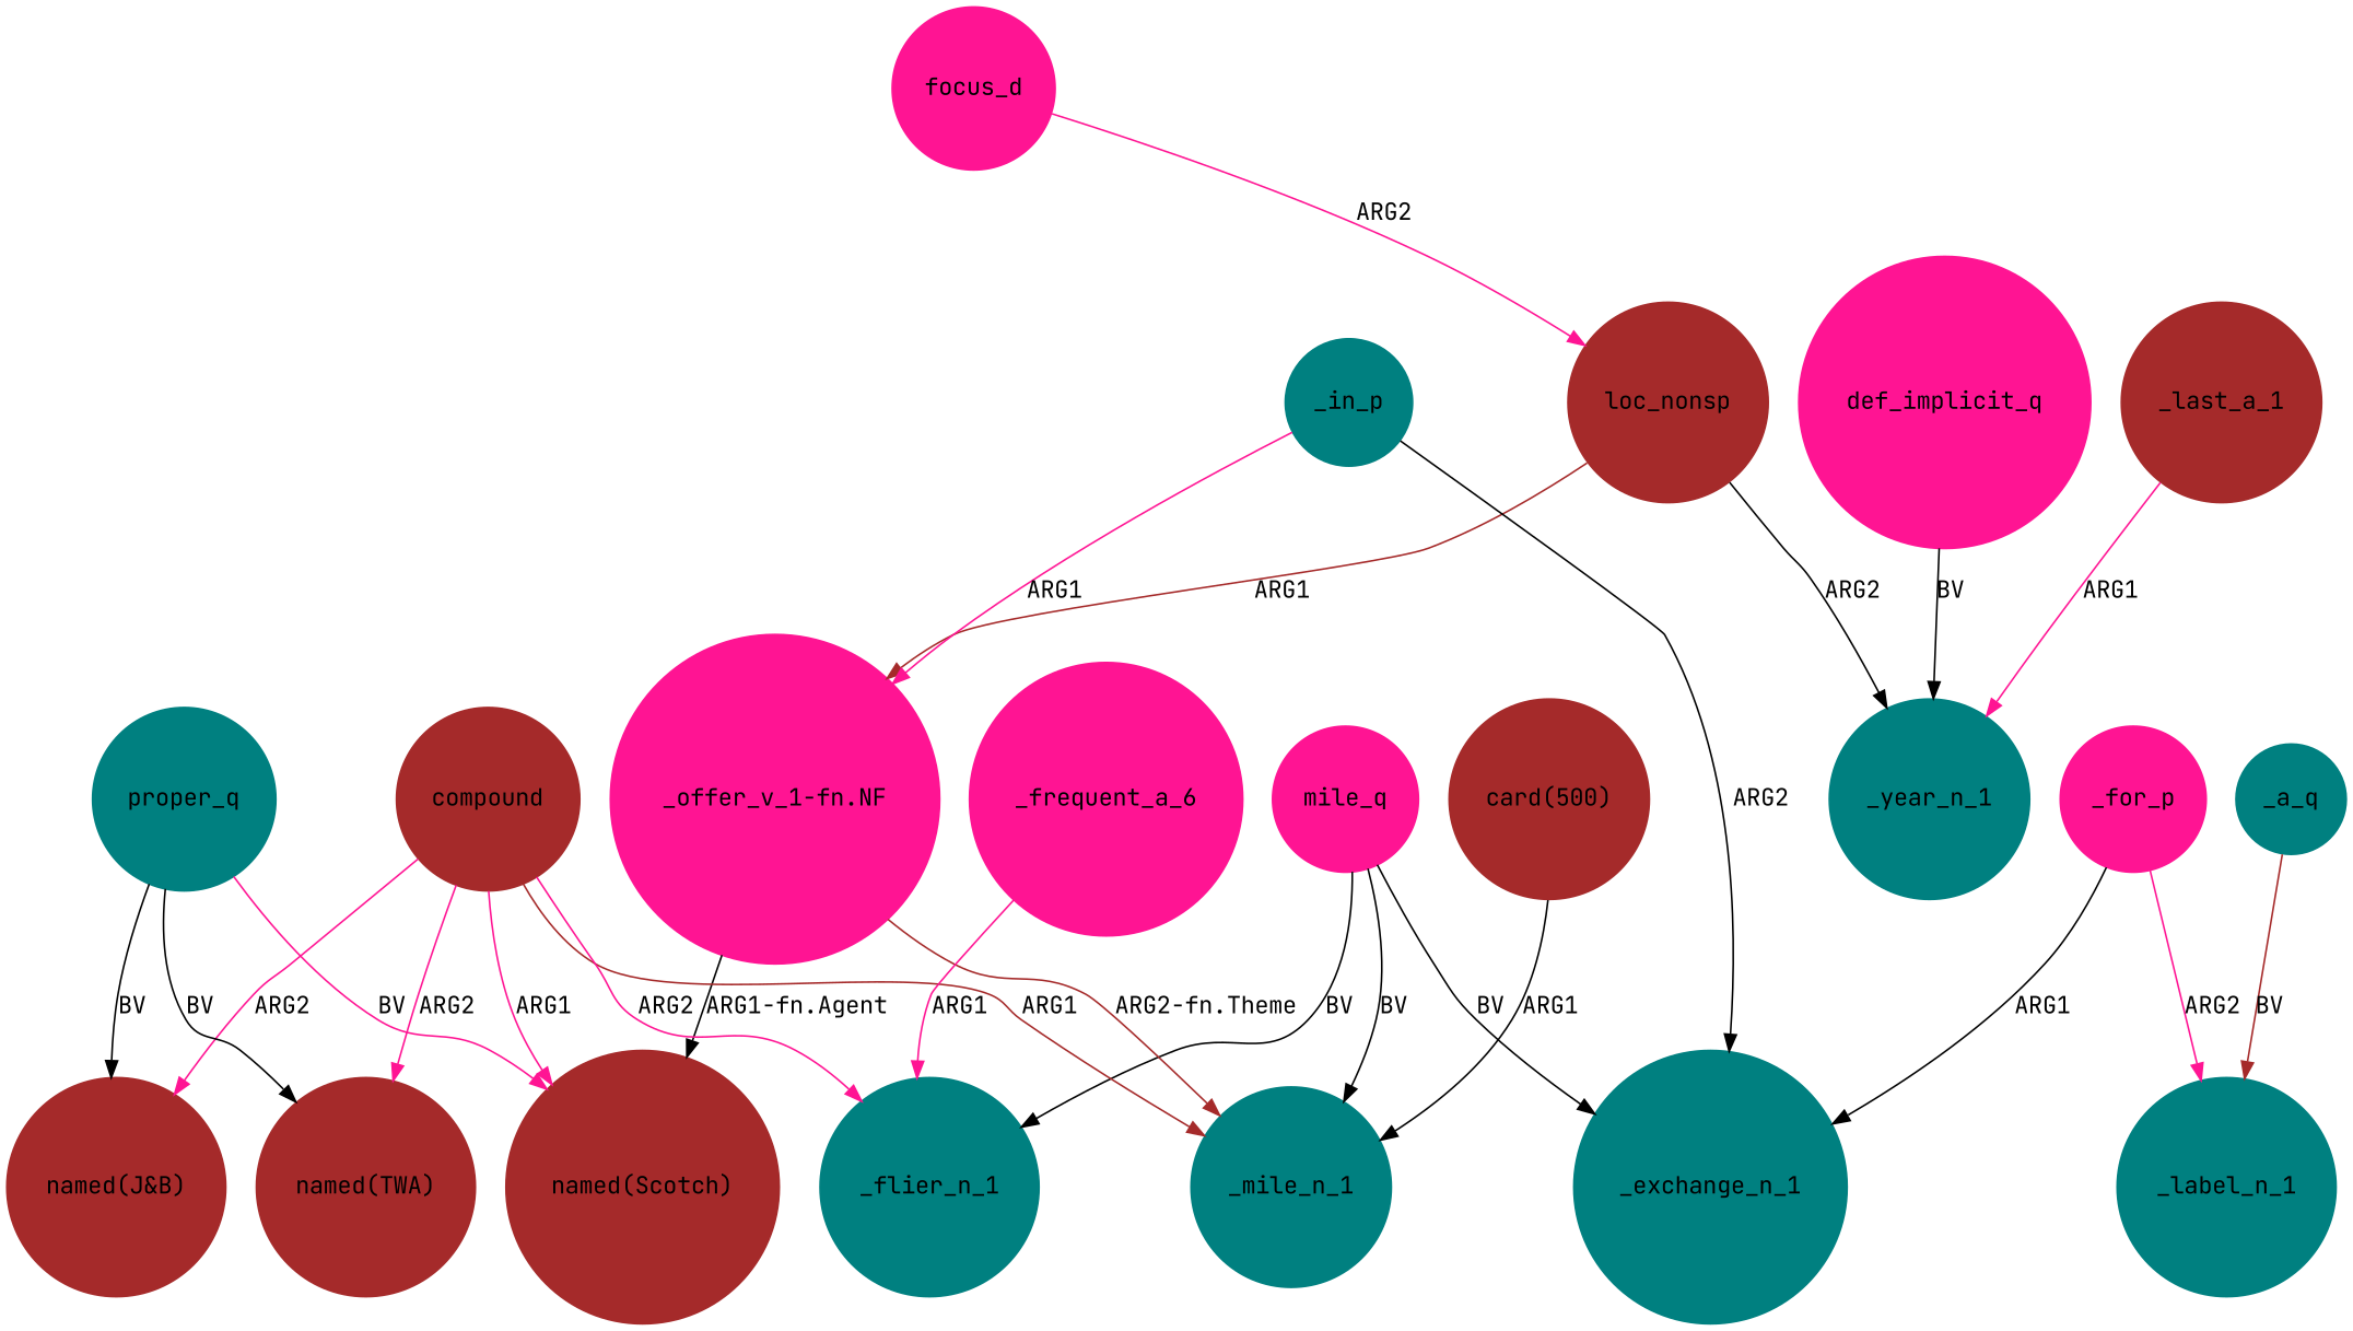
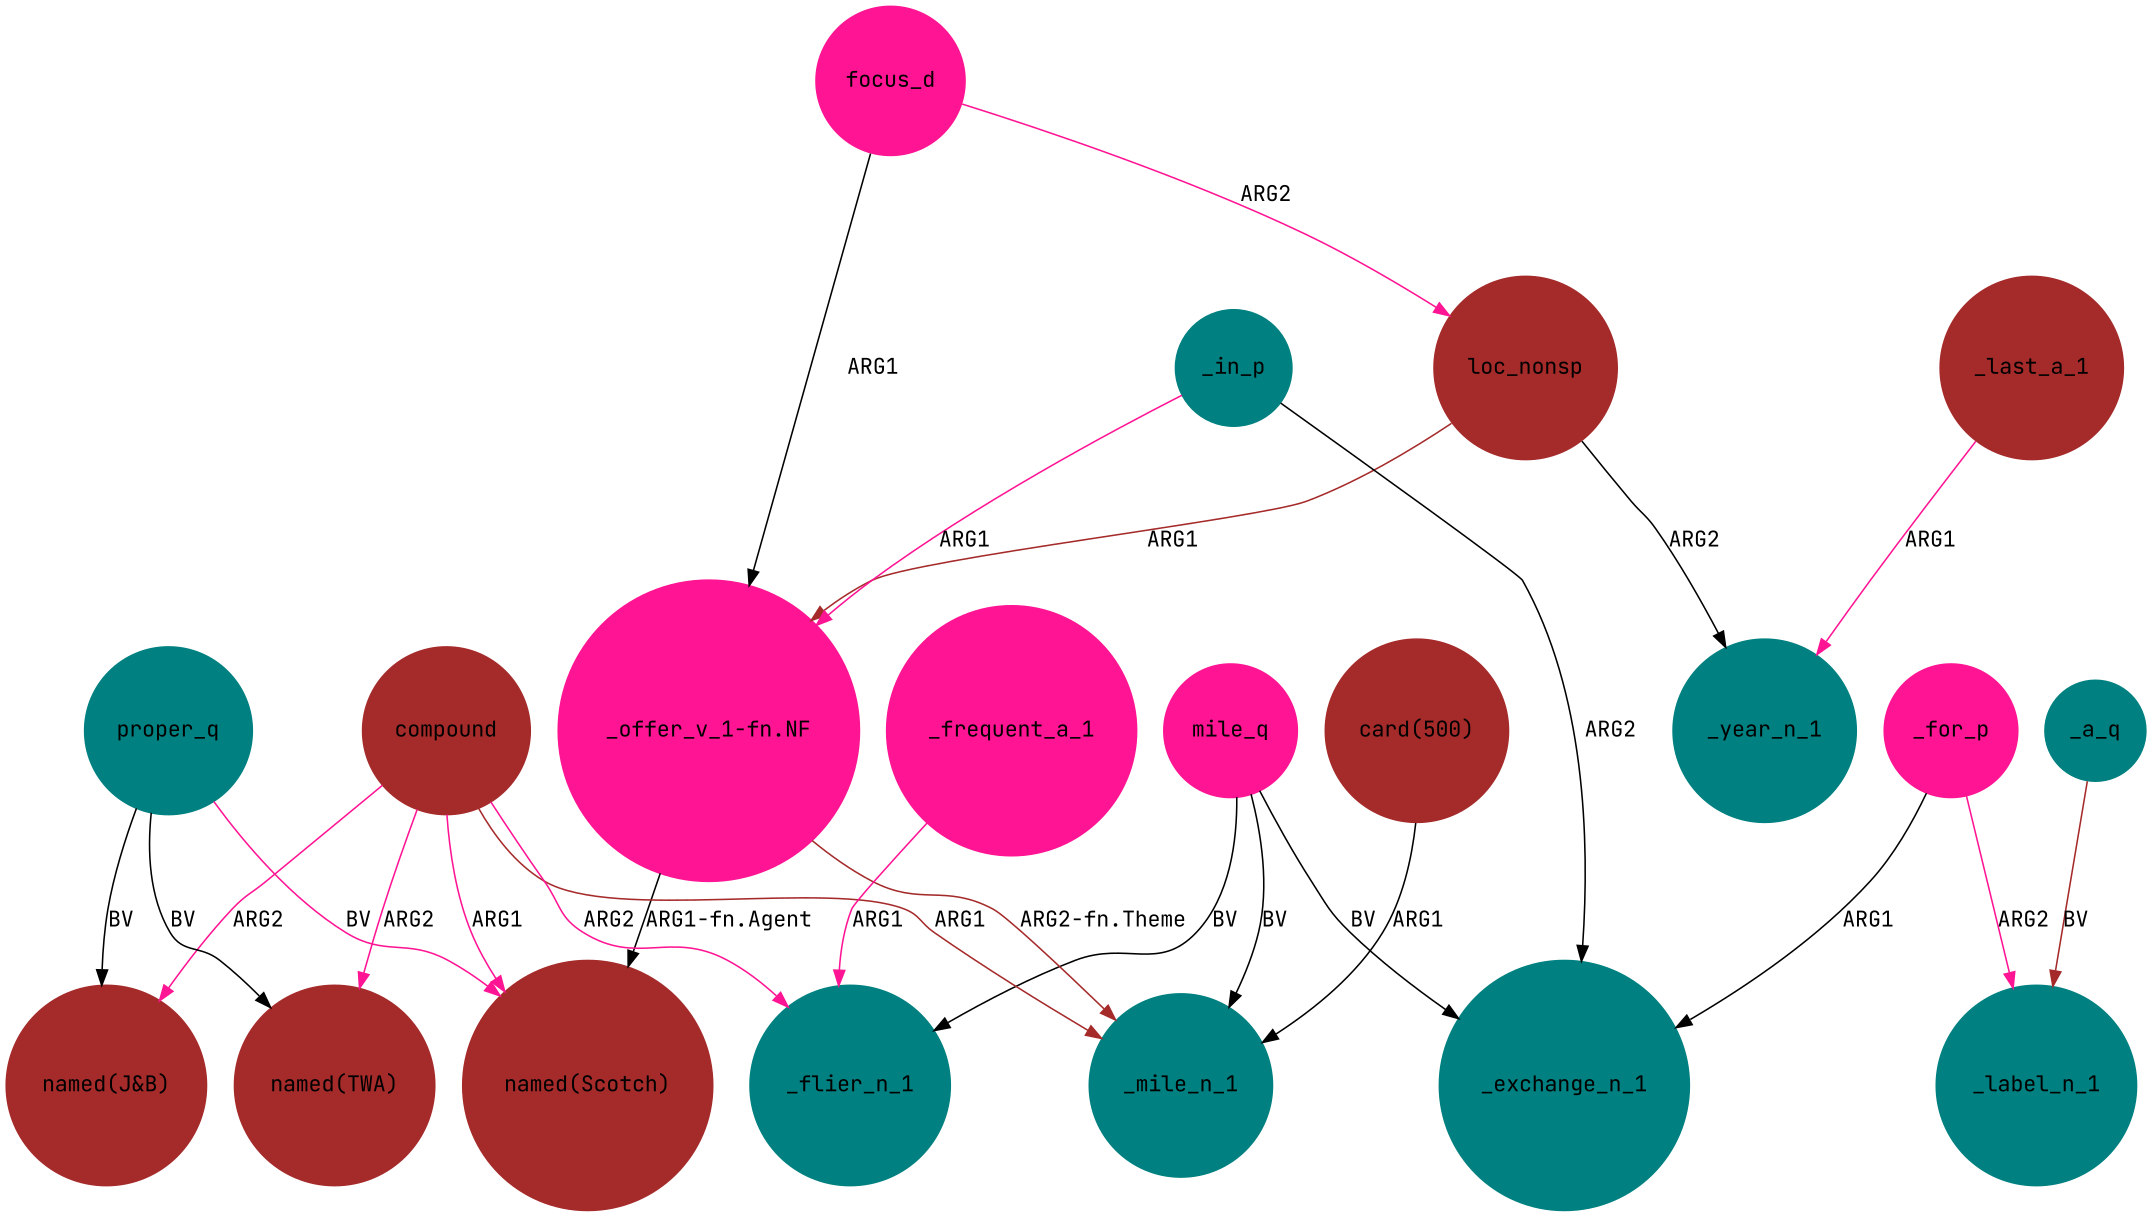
  digraph {
    fontname="JetBrains Mono"
    node [color=teal fontname="JetBrains Mono" shape=circle style=filled]
    edge [color=black fontname="JetBrains Mono"]
    n1 [color=deeppink label=mile_q]
    _mile_n_1
    _exchange_n_1
    _flier_n_1
    focus_d [color=deeppink]
    loc_nonsp [color=brown]
    "_offer_v_1-fn.NF" [color=deeppink]
    _year_n_1
    "named(Scotch)" [color=brown]
    _in_p
-   def_implicit_q [color=deeppink]
    _for_p [color=deeppink]
    _label_n_1
    "card(500)" [color=brown]
    compound [color=brown]
    "named(J&B)" [color=brown]
    "named(TWA)" [color=brown]
-   _frequent_a_1 [color=deeppink label=_frequent_a_6]
+   _frequent_a_1 [color=deeppink]
    _last_a_1 [color=brown]
    proper_q
    _a_q
    n1 -> _mile_n_1 [label=BV]
    n1 -> _exchange_n_1 [label=BV]
    n1 -> _flier_n_1 [label=BV]
    focus_d -> loc_nonsp [color=deeppink label=ARG2]
+   focus_d -> "_offer_v_1-fn.NF" [label=ARG1]
    loc_nonsp -> "_offer_v_1-fn.NF" [color=brown label=ARG1]
    loc_nonsp -> _year_n_1 [label=ARG2]
    "_offer_v_1-fn.NF" -> _mile_n_1 [color=brown label="ARG2-fn.Theme"]
    "_offer_v_1-fn.NF" -> "named(Scotch)" [label="ARG1-fn.Agent"]
    _in_p -> _exchange_n_1 [label=ARG2]
    _in_p -> "_offer_v_1-fn.NF" [color=deeppink label=ARG1]
-   def_implicit_q -> _year_n_1 [label=BV]
    _for_p -> _exchange_n_1 [label=ARG1]
    _for_p -> _label_n_1 [color=deeppink label=ARG2]
    "card(500)" -> _mile_n_1 [label=ARG1]
    compound -> _mile_n_1 [color=brown label=ARG1]
    compound -> _flier_n_1 [color=deeppink label=ARG2]
    compound -> "named(Scotch)" [color=deeppink label=ARG1]
    compound -> "named(J&B)" [color=deeppink label=ARG2]
    compound -> "named(TWA)" [color=deeppink label=ARG2]
    _frequent_a_1 -> _flier_n_1 [color=deeppink label=ARG1]
    _last_a_1 -> _year_n_1 [color=deeppink label=ARG1]
    proper_q -> "named(Scotch)" [color=deeppink label=BV]
    proper_q -> "named(J&B)" [label=BV]
    proper_q -> "named(TWA)" [label=BV]
    _a_q -> _label_n_1 [color=brown label=BV]
  }
